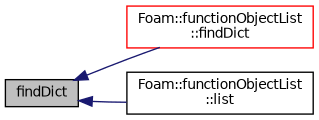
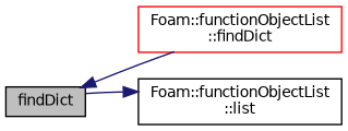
  digraph {
    rankdir=LR
    node [color=black fontname=Helvetica fontsize=10 shape=record]
    edge [color=midnightblue dir=back fontname=Helvetica fontsize=10 labelfontname=Helvetica labelfontsize=10 style=solid]
    n1 [fillcolor=grey75 fontcolor=black height=0.2 label=findDict style=filled width=0.4]
    n2 [color=red height=0.2 label="Foam::functionObjectList\l::findDict" width=0.4]
    n3 [height=0.2 label="Foam::functionObjectList\l::list" width=0.4]
    n1 -> n2
-   n1 -> n3
+   n3 -> n1
  }
